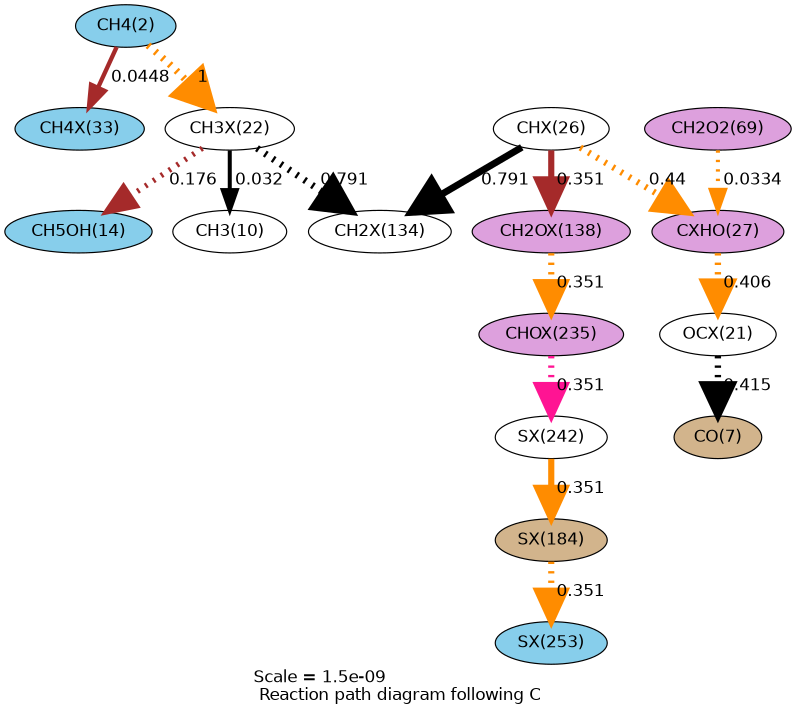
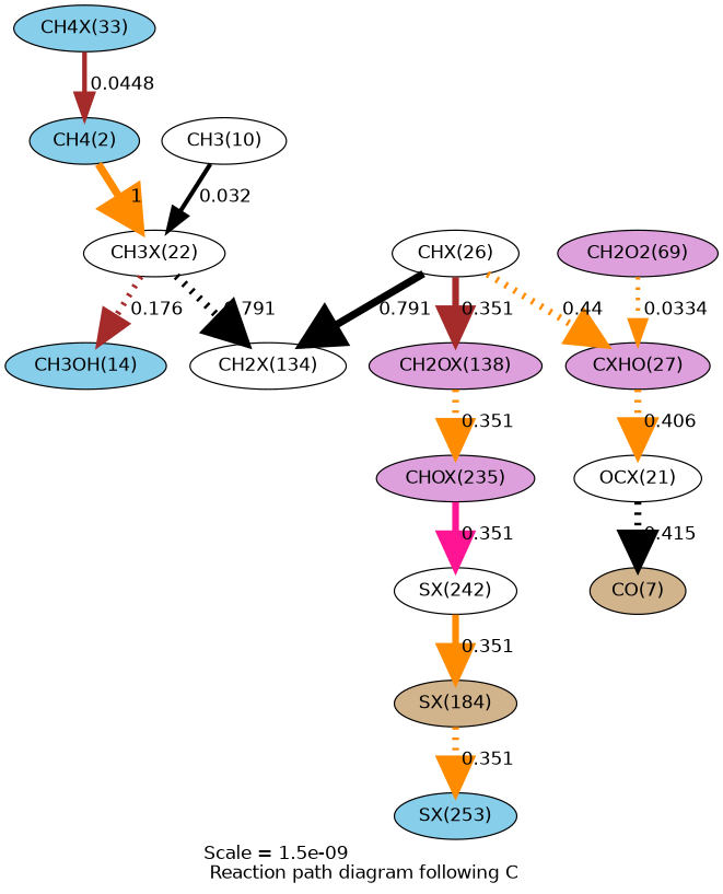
  digraph {
    fontname=Helvetica
    label="Scale = 1.5e-09\l Reaction path diagram following C"
    node [fillcolor=white fontname=Helvetica style=filled]
    edge [arrowsize=2.61 color=darkorange fontname=Helvetica penwidth=5.21 style=dotted]
    n1 [fillcolor=skyblue label="CH4X(33)"]
    n2 [fillcolor=skyblue label="CH4(2)"]
    n3 [label="CH3X(22)"]
    n4 [label="CH3(10)"]
-   n5 [fillcolor=skyblue label="CH5OH(14)"]
+   n5 [fillcolor=skyblue label="CH3OH(14)"]
    n6 [label="CH2X(134)"]
    n7 [label="CHX(26)"]
    n8 [fillcolor=plum label="CXHO(27)"]
    n9 [fillcolor=plum label="CH2OX(138)"]
    n10 [label="OCX(21)"]
    n11 [fillcolor=plum label="CHOX(235)"]
    n12 [fillcolor=tan label="CO(7)"]
    n13 [fillcolor=plum label="CH2O2(69)"]
    n14 [label="SX(242)"]
    n15 [fillcolor=tan label="SX(184)"]
    n16 [fillcolor=skyblue label="SX(253)"]
-   n2 -> n1 [arrowsize=1.83 color=brown label=" 0.0448" penwidth=3.66 style=solid]
-   n2 -> n3 [arrowsize=3 label=" 1" penwidth=6]
-   n3 -> n4 [arrowsize=1.7 color=black label=" 0.032" penwidth=3.4 style=solid]
+   n1 -> n2 [arrowsize=1.83 color=brown label=" 0.0448" penwidth=3.66 style=solid]
+   n2 -> n3 [arrowsize=3 label=" 1" penwidth=6 style=solid]
+   n4 -> n3 [arrowsize=1.7 color=black label=" 0.032" penwidth=3.4 style=solid]
    n3 -> n5 [arrowsize=2.35 color=brown label=" 0.176" penwidth=4.69]
    n3 -> n6 [arrowsize=2.91 color=black label=" 0.791" penwidth=5.82]
    n7 -> n6 [arrowsize=2.91 color=black label=" 0.791" penwidth=5.82 style=solid]
    n7 -> n8 [arrowsize=2.69 label=" 0.44" penwidth=5.38]
    n7 -> n9 [color=brown label=" 0.351" style=bold]
    n8 -> n10 [arrowsize=2.66 label=" 0.406" penwidth=5.32]
    n9 -> n11 [label=" 0.351"]
    n10 -> n12 [arrowsize=2.67 color=black label=" 0.415" penwidth=5.34]
-   n11 -> n14 [color=deeppink label=" 0.351"]
+   n11 -> n14 [color=deeppink label=" 0.351" style=solid]
    n13 -> n8 [arrowsize=1.72 label=" 0.0334" penwidth=3.43]
    n14 -> n15 [label=" 0.351" style=solid]
    n15 -> n16 [label=" 0.351"]
  }
